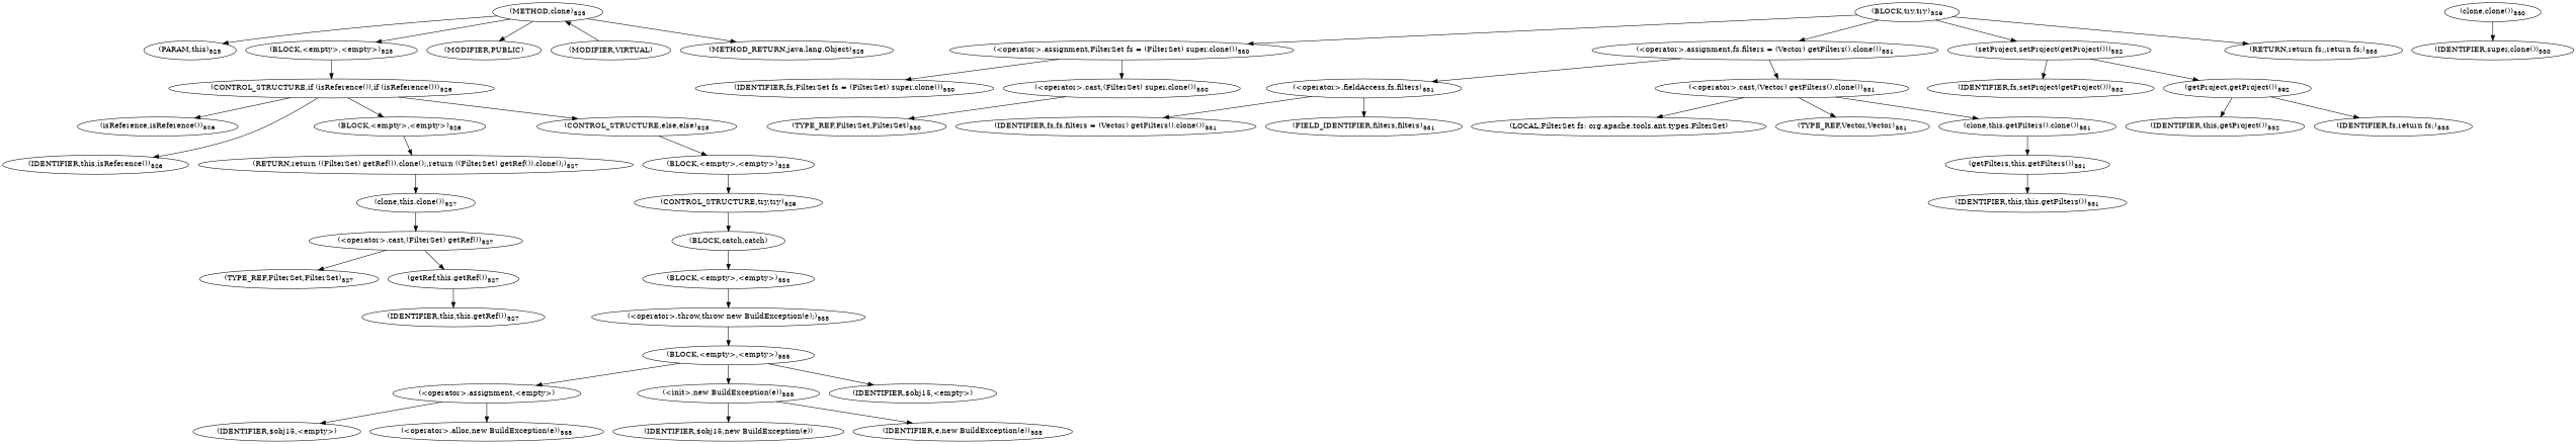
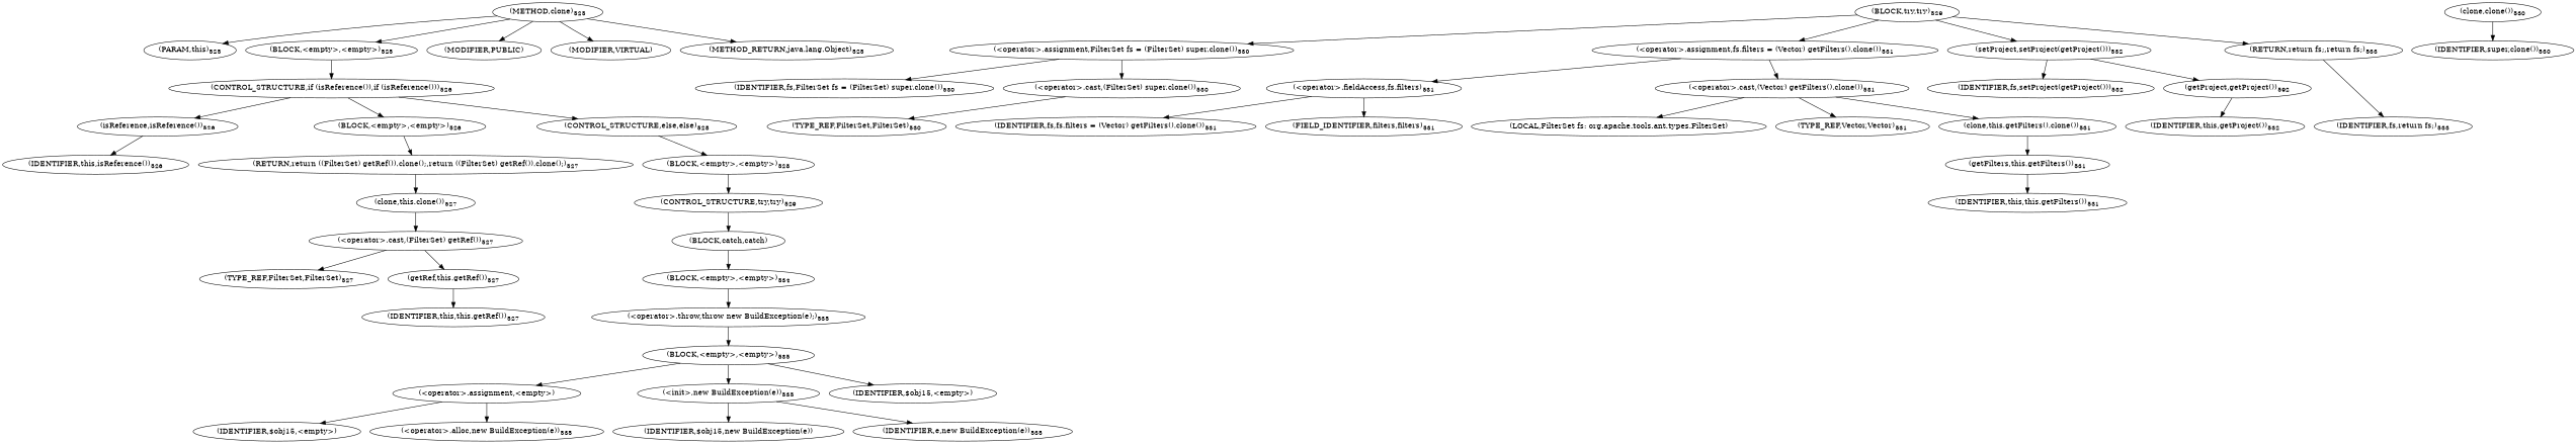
  digraph {
    n1 [label=<(METHOD,clone)<SUB>525</SUB>>]
    n2 [label=<(PARAM,this)<SUB>525</SUB>>]
    n3 [label=<(BLOCK,&lt;empty&gt;,&lt;empty&gt;)<SUB>525</SUB>>]
    n4 [label=<(MODIFIER,PUBLIC)>]
    n5 [label=<(MODIFIER,VIRTUAL)>]
    n6 [label=<(METHOD_RETURN,java.lang.Object)<SUB>525</SUB>>]
    n7 [label=<(CONTROL_STRUCTURE,if (isReference()),if (isReference()))<SUB>526</SUB>>]
    n8 [label=<(isReference,isReference())<SUB>526</SUB>>]
    n9 [label=<(BLOCK,&lt;empty&gt;,&lt;empty&gt;)<SUB>526</SUB>>]
    n10 [label=<(CONTROL_STRUCTURE,else,else)<SUB>528</SUB>>]
    n11 [label=<(IDENTIFIER,this,isReference())<SUB>526</SUB>>]
    n12 [label=<(RETURN,return ((FilterSet) getRef()).clone();,return ((FilterSet) getRef()).clone();)<SUB>527</SUB>>]
    n13 [label=<(BLOCK,&lt;empty&gt;,&lt;empty&gt;)<SUB>528</SUB>>]
    n14 [label=<(clone,this.clone())<SUB>527</SUB>>]
    n15 [label=<(&lt;operator&gt;.cast,(FilterSet) getRef())<SUB>527</SUB>>]
    n16 [label=<(TYPE_REF,FilterSet,FilterSet)<SUB>527</SUB>>]
    n17 [label=<(getRef,this.getRef())<SUB>527</SUB>>]
    n18 [label=<(IDENTIFIER,this,this.getRef())<SUB>527</SUB>>]
    n19 [label=<(CONTROL_STRUCTURE,try,try)<SUB>529</SUB>>]
    n20 [label=<(BLOCK,catch,catch)>]
    n21 [label=<(BLOCK,try,try)<SUB>529</SUB>>]
    n22 [label=<(&lt;operator&gt;.assignment,FilterSet fs = (FilterSet) super.clone())<SUB>530</SUB>>]
    n23 [label=<(&lt;operator&gt;.assignment,fs.filters = (Vector) getFilters().clone())<SUB>531</SUB>>]
    n24 [label=<(setProject,setProject(getProject()))<SUB>532</SUB>>]
    n25 [label=<(RETURN,return fs;,return fs;)<SUB>533</SUB>>]
    n26 [label=<(BLOCK,&lt;empty&gt;,&lt;empty&gt;)<SUB>534</SUB>>]
    n27 [label=<(LOCAL,FilterSet fs: org.apache.tools.ant.types.FilterSet)>]
    n28 [label=<(IDENTIFIER,fs,FilterSet fs = (FilterSet) super.clone())<SUB>530</SUB>>]
    n29 [label=<(&lt;operator&gt;.cast,(FilterSet) super.clone())<SUB>530</SUB>>]
    n30 [label=<(&lt;operator&gt;.fieldAccess,fs.filters)<SUB>531</SUB>>]
    n31 [label=<(&lt;operator&gt;.cast,(Vector) getFilters().clone())<SUB>531</SUB>>]
    n32 [label=<(IDENTIFIER,fs,setProject(getProject()))<SUB>532</SUB>>]
    n33 [label=<(getProject,getProject())<SUB>592</SUB>>]
    n34 [label=<(IDENTIFIER,fs,return fs;)<SUB>533</SUB>>]
    n35 [label=<(TYPE_REF,FilterSet,FilterSet)<SUB>530</SUB>>]
    n36 [label=<(clone,clone())<SUB>530</SUB>>]
    n37 [label=<(IDENTIFIER,super,clone())<SUB>530</SUB>>]
    n38 [label=<(IDENTIFIER,fs,fs.filters = (Vector) getFilters().clone())<SUB>531</SUB>>]
    n39 [label=<(FIELD_IDENTIFIER,filters,filters)<SUB>531</SUB>>]
    n40 [label=<(TYPE_REF,Vector,Vector)<SUB>531</SUB>>]
    n41 [label=<(clone,this.getFilters().clone())<SUB>531</SUB>>]
    n42 [label=<(getFilters,this.getFilters())<SUB>531</SUB>>]
    n43 [label=<(IDENTIFIER,this,this.getFilters())<SUB>531</SUB>>]
    n44 [label=<(IDENTIFIER,this,getProject())<SUB>532</SUB>>]
    n45 [label=<(&lt;operator&gt;.throw,throw new BuildException(e);)<SUB>535</SUB>>]
    n46 [label=<(BLOCK,&lt;empty&gt;,&lt;empty&gt;)<SUB>535</SUB>>]
    n47 [label=<(&lt;operator&gt;.assignment,&lt;empty&gt;)>]
    n48 [label=<(&lt;init&gt;,new BuildException(e))<SUB>535</SUB>>]
    n49 [label=<(IDENTIFIER,$obj15,&lt;empty&gt;)>]
    n50 [label=<(IDENTIFIER,$obj15,&lt;empty&gt;)>]
    n51 [label=<(&lt;operator&gt;.alloc,new BuildException(e))<SUB>535</SUB>>]
    n52 [label=<(IDENTIFIER,$obj15,new BuildException(e))>]
    n53 [label=<(IDENTIFIER,e,new BuildException(e))<SUB>535</SUB>>]
    n1 -> n2
    n1 -> n3
    n1 -> n4
-   n5 -> n1
+   n1 -> n5
    n1 -> n6
    n3 -> n7
    n7 -> n8
    n7 -> n9
    n7 -> n10
-   n7 -> n11
+   n8 -> n11
    n9 -> n12
    n10 -> n13
    n12 -> n14
    n13 -> n19
    n14 -> n15
    n15 -> n16
    n15 -> n17
    n17 -> n18
    n19 -> n20
    n20 -> n26
    n21 -> n22
    n21 -> n23
    n21 -> n24
    n21 -> n25
    n22 -> n28
    n22 -> n29
    n23 -> n30
    n23 -> n31
    n24 -> n32
    n24 -> n33
-   n33 -> n34
+   n25 -> n34
    n26 -> n45
    n29 -> n35
    n30 -> n38
    n30 -> n39
    n31 -> n27
    n31 -> n40
    n31 -> n41
    n33 -> n44
    n36 -> n37
    n41 -> n42
    n42 -> n43
    n45 -> n46
    n46 -> n47
    n46 -> n48
    n46 -> n49
    n47 -> n50
    n47 -> n51
    n48 -> n52
    n48 -> n53
  }
